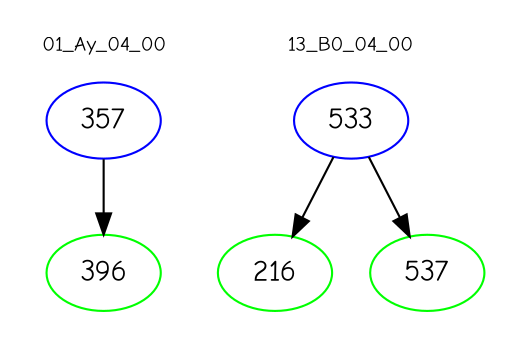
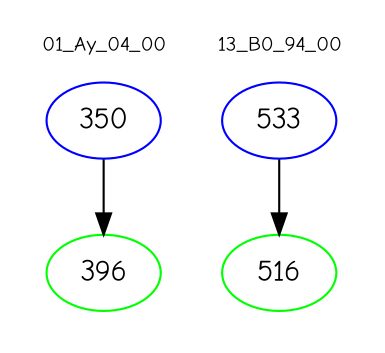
  digraph {
    fontname="Comic Neue"
    node [color=green fontname="Comic Neue"]
    edge [color=black fontname="Comic Neue"]
-   n1 [color=blue label=357]
+   n1 [color=blue label=350]
    n2 [label=396]
    n3 [color=blue label=533]
-   n4 [label=216]
-   n5 [label=537]
+   n4 [label=516]
    subgraph cluster_1 {
      color=white
      fontsize=10
      label="01_Ay_04_00"
      n1
      n2
    }
    subgraph cluster_2 {
      color=white
      fontsize=10
-     label="13_B0_04_00"
+     label="13_B0_94_00"
      n3
      n4
-     n5
    }
    n1 -> n2
    n3 -> n4
-   n3 -> n5
  }
